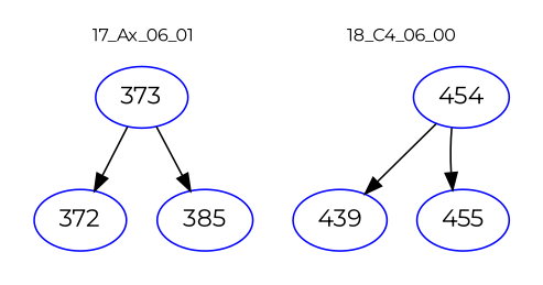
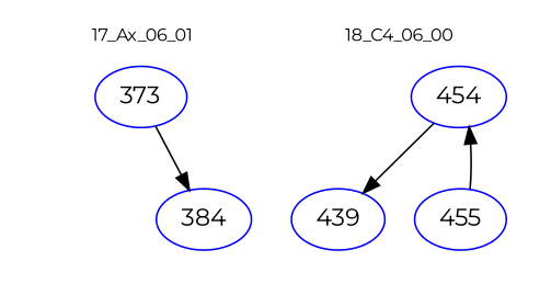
  digraph {
    fontname=Montserrat
    node [color=blue fontname=Montserrat]
    edge [color=black fontname=Montserrat]
    n1 [label=373]
-   n2 [label=372]
-   n3 [label=385]
+   n3 [label=384]
    n4 [label=454]
    n5 [label=439]
    n6 [label=455]
    subgraph cluster_1 {
      color=white
      fontsize=10
      label="17_Ax_06_01"
      n1
-     n2
      n3
    }
    subgraph cluster_2 {
      color=white
      fontsize=10
      label="18_C4_06_00"
      n4
      n5
      n6
    }
-   n1 -> n2
    n1 -> n3
    n4 -> n5
-   n4 -> n6
+   n6 -> n4
  }
